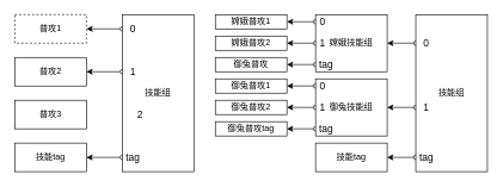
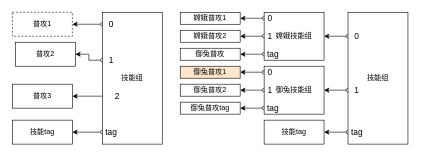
  <mxCell id="0" />
  <mxCell id="1" parent="0" />
  <mxCell id="2" style="edgeStyle=orthogonalEdgeStyle;rounded=0;orthogonalLoop=1;jettySize=auto;html=1;entryX=1;entryY=0.5;entryDx=0;entryDy=0;startArrow=oval;startFill=0;endArrow=classic;endFill=1;strokeWidth=1;fontSize=14;" parent="1" source="28" edge="1"><mxGeometry relative="1" as="geometry"><mxPoint x="400" y="30" as="targetPoint" /></mxGeometry></mxCell>
  <mxCell id="3" style="edgeStyle=orthogonalEdgeStyle;rounded=0;orthogonalLoop=1;jettySize=auto;html=1;entryX=1;entryY=0.5;entryDx=0;entryDy=0;startArrow=oval;startFill=0;endArrow=classic;endFill=1;strokeWidth=1;fontSize=14;" parent="1" source="30" edge="1"><mxGeometry relative="1" as="geometry"><mxPoint x="400" y="60" as="targetPoint" /></mxGeometry></mxCell>
  <mxCell id="4" style="edgeStyle=orthogonalEdgeStyle;rounded=0;orthogonalLoop=1;jettySize=auto;html=1;entryX=1;entryY=0.5;entryDx=0;entryDy=0;startArrow=oval;startFill=0;endArrow=classic;endFill=1;strokeWidth=1;fontSize=14;" parent="1" source="32" edge="1"><mxGeometry relative="1" as="geometry"><mxPoint x="400" y="90" as="targetPoint" /></mxGeometry></mxCell>
  <mxCell id="5" style="edgeStyle=orthogonalEdgeStyle;rounded=0;orthogonalLoop=1;jettySize=auto;html=1;entryX=0;entryY=0.5;entryDx=0;entryDy=0;startArrow=classic;startFill=1;endArrow=oval;endFill=0;strokeWidth=1;fontSize=14;" parent="1" source="25" target="26" edge="1"><mxGeometry relative="1" as="geometry" /></mxCell>
  <mxCell id="6" style="edgeStyle=orthogonalEdgeStyle;rounded=0;orthogonalLoop=1;jettySize=auto;html=1;entryX=1;entryY=0.5;entryDx=0;entryDy=0;startArrow=oval;startFill=0;endArrow=classic;endFill=1;strokeWidth=1;fontSize=14;" parent="1" source="24" edge="1"><mxGeometry relative="1" as="geometry"><mxPoint x="540" y="150" as="targetPoint" /></mxGeometry></mxCell>
  <mxCell id="7" style="edgeStyle=orthogonalEdgeStyle;rounded=0;orthogonalLoop=1;jettySize=auto;html=1;entryX=1;entryY=0.5;entryDx=0;entryDy=0;startArrow=oval;startFill=0;endArrow=classic;endFill=1;strokeWidth=1;fontSize=14;" parent="1" source="23" target="21" edge="1"><mxGeometry relative="1" as="geometry" /></mxCell>
  <mxCell id="8" style="edgeStyle=orthogonalEdgeStyle;rounded=0;orthogonalLoop=1;jettySize=auto;html=1;entryX=0;entryY=0.5;entryDx=0;entryDy=0;startArrow=classic;startFill=1;endArrow=oval;endFill=0;strokeWidth=1;fontSize=14;" parent="1" source="19" target="20" edge="1"><mxGeometry relative="1" as="geometry" /></mxCell>
  <mxCell id="9" style="edgeStyle=orthogonalEdgeStyle;rounded=0;orthogonalLoop=1;jettySize=auto;html=1;startArrow=classic;startFill=1;endArrow=oval;endFill=0;strokeWidth=1;fontSize=14;" parent="1" source="10" target="16" edge="1"><mxGeometry relative="1" as="geometry" /></mxCell>
  <mxCell id="10" value="普攻1" style="rounded=0;whiteSpace=wrap;html=1;dashed=1;" parent="1" vertex="1"><mxGeometry x="20" y="20" width="100" height="40" as="geometry" /></mxCell>
  <mxCell id="11" style="edgeStyle=orthogonalEdgeStyle;rounded=0;orthogonalLoop=1;jettySize=auto;html=1;entryX=0;entryY=0.5;entryDx=0;entryDy=0;startArrow=classic;startFill=1;endArrow=oval;endFill=0;strokeWidth=1;fontSize=14;" parent="1" source="12" target="17" edge="1"><mxGeometry relative="1" as="geometry" /></mxCell>
- <mxCell id="12" value="普攻2" style="rounded=0;whiteSpace=wrap;html=1;" parent="1" vertex="1"><mxGeometry x="20" y="80" width="100" height="40" as="geometry" /></mxCell>
+ <mxCell id="12" value="普攻2" style="rounded=0;whiteSpace=wrap;html=1;" parent="1" vertex="1"><mxGeometry x="25" y="70" width="100" height="40" as="geometry" /></mxCell>
+ <mxCell id="13" style="edgeStyle=orthogonalEdgeStyle;rounded=0;orthogonalLoop=1;jettySize=auto;html=1;entryX=0;entryY=0.5;entryDx=0;entryDy=0;startArrow=classic;startFill=1;endArrow=oval;endFill=0;strokeWidth=1;fontSize=14;" parent="1" source="14" target="18" edge="1"><mxGeometry relative="1" as="geometry" /></mxCell>
  <mxCell id="14" value="普攻3" style="rounded=0;whiteSpace=wrap;html=1;" parent="1" vertex="1"><mxGeometry x="20" y="140" width="100" height="40" as="geometry" /></mxCell>
  <mxCell id="15" value="技能组" style="rounded=0;whiteSpace=wrap;html=1;" parent="1" vertex="1"><mxGeometry x="170" y="20" width="100" height="220" as="geometry" /></mxCell>
  <mxCell id="16" value="0" style="text;html=1;strokeColor=none;fillColor=none;align=center;verticalAlign=middle;whiteSpace=wrap;rounded=0;fontSize=14;" parent="1" vertex="1"><mxGeometry x="170" y="30" width="30" height="20" as="geometry" /></mxCell>
  <mxCell id="17" value="1" style="text;html=1;strokeColor=none;fillColor=none;align=center;verticalAlign=middle;whiteSpace=wrap;rounded=0;fontSize=14;" parent="1" vertex="1"><mxGeometry x="170" y="90" width="30" height="20" as="geometry" /></mxCell>
  <mxCell id="18" value="2" style="text;html=1;strokeColor=none;fillColor=none;align=center;verticalAlign=middle;whiteSpace=wrap;rounded=0;fontSize=14;" parent="1" vertex="1"><mxGeometry x="180" y="150" width="30" height="20" as="geometry" /></mxCell>
  <mxCell id="19" value="技能tag" style="rounded=0;whiteSpace=wrap;html=1;" parent="1" vertex="1"><mxGeometry x="20" y="200" width="100" height="40" as="geometry" /></mxCell>
  <mxCell id="20" value="tag" style="text;html=1;strokeColor=none;fillColor=none;align=center;verticalAlign=middle;whiteSpace=wrap;rounded=0;fontSize=14;" parent="1" vertex="1"><mxGeometry x="170" y="210" width="30" height="20" as="geometry" /></mxCell>
  <mxCell id="21" value="嫦娥技能组" style="rounded=0;whiteSpace=wrap;html=1;" parent="1" vertex="1"><mxGeometry x="440" y="20" width="100" height="80" as="geometry" /></mxCell>
  <mxCell id="22" value="技能组" style="rounded=0;whiteSpace=wrap;html=1;" parent="1" vertex="1"><mxGeometry x="580" y="20" width="100" height="220" as="geometry" /></mxCell>
  <mxCell id="23" value="0" style="text;html=1;strokeColor=none;fillColor=none;align=center;verticalAlign=middle;whiteSpace=wrap;rounded=0;fontSize=14;" parent="1" vertex="1"><mxGeometry x="580" y="50" width="30" height="20" as="geometry" /></mxCell>
  <mxCell id="24" value="1" style="text;html=1;strokeColor=none;fillColor=none;align=center;verticalAlign=middle;whiteSpace=wrap;rounded=0;fontSize=14;" parent="1" vertex="1"><mxGeometry x="580" y="140" width="30" height="20" as="geometry" /></mxCell>
  <mxCell id="25" value="技能tag" style="rounded=0;whiteSpace=wrap;html=1;" parent="1" vertex="1"><mxGeometry x="440" y="200" width="100" height="40" as="geometry" /></mxCell>
  <mxCell id="26" value="tag" style="text;html=1;strokeColor=none;fillColor=none;align=center;verticalAlign=middle;whiteSpace=wrap;rounded=0;fontSize=14;" parent="1" vertex="1"><mxGeometry x="580" y="210" width="30" height="20" as="geometry" /></mxCell>
  <mxCell id="27" value="嫦娥普攻1" style="rounded=0;whiteSpace=wrap;html=1;" parent="1" vertex="1"><mxGeometry x="300" y="20" width="100" height="20" as="geometry" /></mxCell>
  <mxCell id="28" value="0" style="text;html=1;strokeColor=none;fillColor=none;align=center;verticalAlign=middle;whiteSpace=wrap;rounded=0;fontSize=14;" parent="1" vertex="1"><mxGeometry x="440" y="20" width="20" height="20" as="geometry" /></mxCell>
  <mxCell id="29" value="嫦娥普攻2" style="rounded=0;whiteSpace=wrap;html=1;" parent="1" vertex="1"><mxGeometry x="300" y="50" width="100" height="20" as="geometry" /></mxCell>
  <mxCell id="30" value="1" style="text;html=1;strokeColor=none;fillColor=none;align=center;verticalAlign=middle;whiteSpace=wrap;rounded=0;fontSize=14;" parent="1" vertex="1"><mxGeometry x="440" y="50" width="20" height="20" as="geometry" /></mxCell>
  <mxCell id="31" value="御兔普攻" style="rounded=0;whiteSpace=wrap;html=1;" parent="1" vertex="1"><mxGeometry x="300" y="80" width="100" height="20" as="geometry" /></mxCell>
  <mxCell id="32" value="tag" style="text;html=1;strokeColor=none;fillColor=none;align=center;verticalAlign=middle;whiteSpace=wrap;rounded=0;fontSize=14;" parent="1" vertex="1"><mxGeometry x="440" y="80" width="30" height="20" as="geometry" /></mxCell>
  <mxCell id="33" style="edgeStyle=orthogonalEdgeStyle;rounded=0;orthogonalLoop=1;jettySize=auto;html=1;entryX=1;entryY=0.5;entryDx=0;entryDy=0;startArrow=oval;startFill=0;endArrow=classic;endFill=1;strokeWidth=1;fontSize=14;" parent="1" source="38" edge="1"><mxGeometry relative="1" as="geometry"><mxPoint x="400" y="120" as="targetPoint" /></mxGeometry></mxCell>
  <mxCell id="34" style="edgeStyle=orthogonalEdgeStyle;rounded=0;orthogonalLoop=1;jettySize=auto;html=1;entryX=1;entryY=0.5;entryDx=0;entryDy=0;startArrow=oval;startFill=0;endArrow=classic;endFill=1;strokeWidth=1;fontSize=14;" parent="1" source="40" edge="1"><mxGeometry relative="1" as="geometry"><mxPoint x="400" y="150" as="targetPoint" /></mxGeometry></mxCell>
  <mxCell id="35" style="edgeStyle=orthogonalEdgeStyle;rounded=0;orthogonalLoop=1;jettySize=auto;html=1;entryX=1;entryY=0.5;entryDx=0;entryDy=0;startArrow=oval;startFill=0;endArrow=classic;endFill=1;strokeWidth=1;fontSize=14;" parent="1" source="42" edge="1"><mxGeometry relative="1" as="geometry"><mxPoint x="400" y="180" as="targetPoint" /></mxGeometry></mxCell>
  <mxCell id="36" value="御兔技能组" style="rounded=0;whiteSpace=wrap;html=1;" parent="1" vertex="1"><mxGeometry x="440" y="110" width="100" height="80" as="geometry" /></mxCell>
- <mxCell id="37" value="御兔普攻1" style="rounded=0;whiteSpace=wrap;html=1;" parent="1" vertex="1"><mxGeometry x="300" y="110" width="100" height="20" as="geometry" /></mxCell>
+ <mxCell id="37" value="御兔普攻1" style="rounded=0;whiteSpace=wrap;html=1;fillColor=#ffe6cc;" parent="1" vertex="1"><mxGeometry x="300" y="110" width="100" height="20" as="geometry" /></mxCell>
  <mxCell id="38" value="0" style="text;html=1;strokeColor=none;fillColor=none;align=center;verticalAlign=middle;whiteSpace=wrap;rounded=0;fontSize=14;" parent="1" vertex="1"><mxGeometry x="440" y="110" width="20" height="20" as="geometry" /></mxCell>
  <mxCell id="39" value="御兔普攻2" style="rounded=0;whiteSpace=wrap;html=1;" parent="1" vertex="1"><mxGeometry x="300" y="140" width="100" height="20" as="geometry" /></mxCell>
  <mxCell id="40" value="1" style="text;html=1;strokeColor=none;fillColor=none;align=center;verticalAlign=middle;whiteSpace=wrap;rounded=0;fontSize=14;" parent="1" vertex="1"><mxGeometry x="440" y="140" width="20" height="20" as="geometry" /></mxCell>
  <mxCell id="41" value="御兔普攻tag" style="rounded=0;whiteSpace=wrap;html=1;" parent="1" vertex="1"><mxGeometry x="300" y="170" width="100" height="20" as="geometry" /></mxCell>
  <mxCell id="42" value="tag" style="text;html=1;strokeColor=none;fillColor=none;align=center;verticalAlign=middle;whiteSpace=wrap;rounded=0;fontSize=14;" parent="1" vertex="1"><mxGeometry x="440" y="170" width="30" height="20" as="geometry" /></mxCell>
